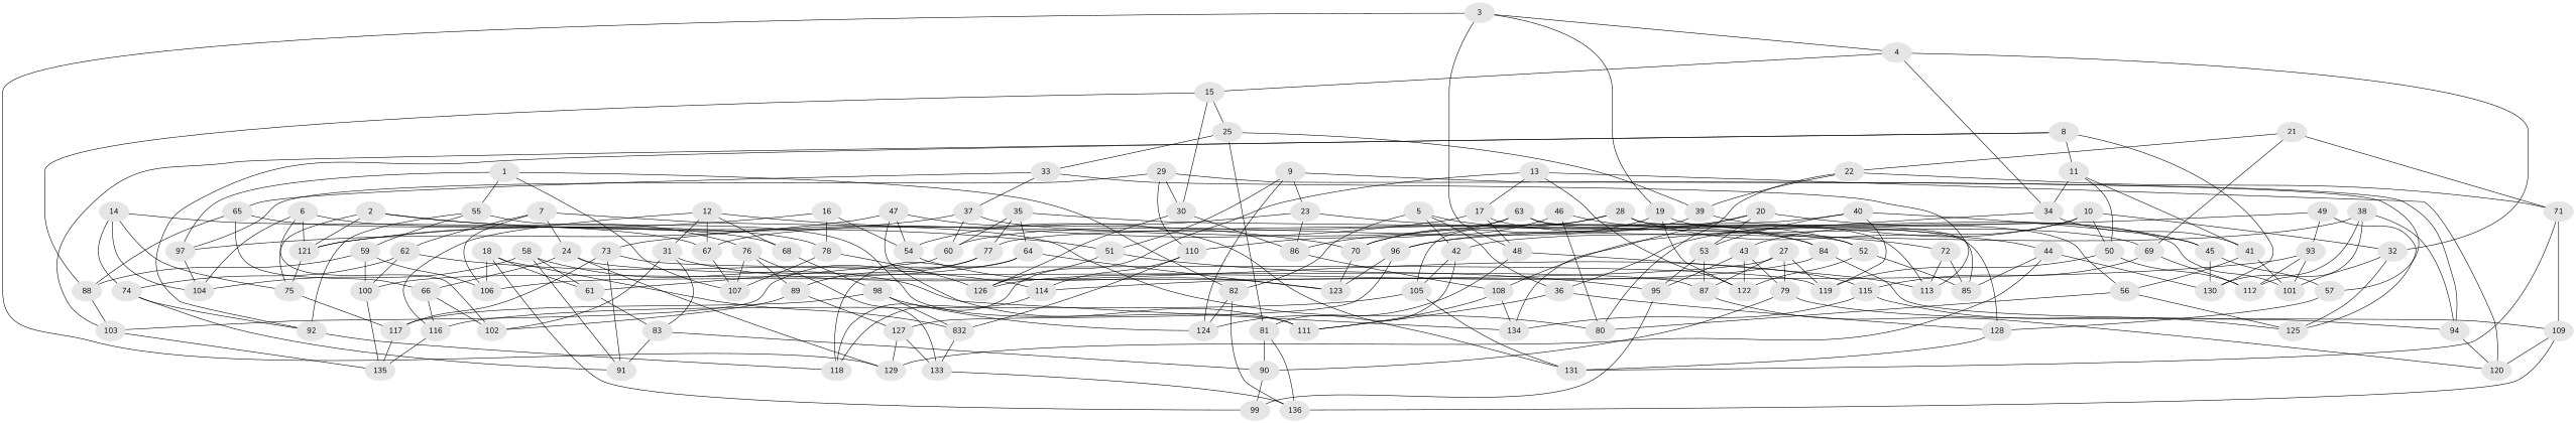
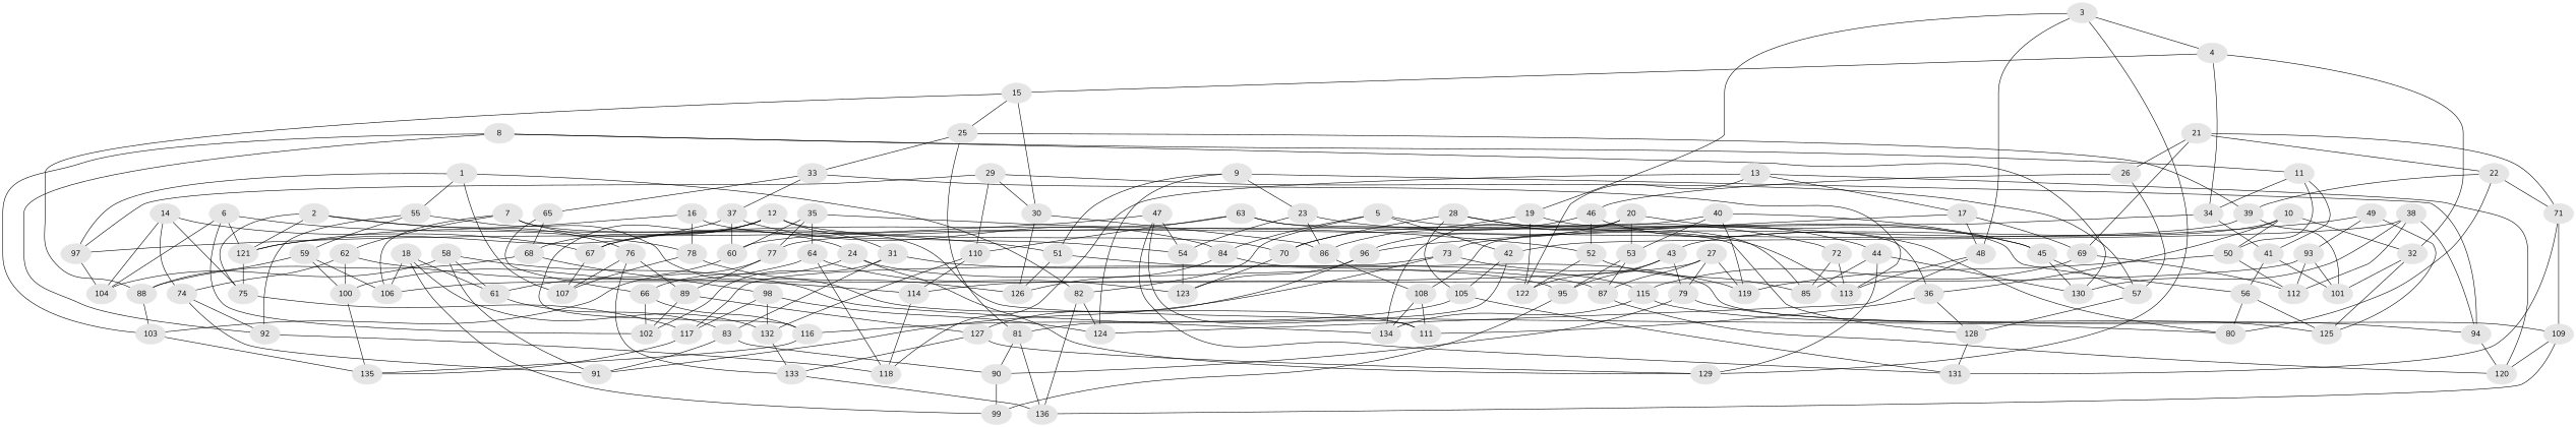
  graph {
    fontname=Nunito
    node [color=gray90 fontname=Nunito style=filled]
    edge [fontname=Nunito]
    1
    55
    82
    97
    107
    92
    111
    59
    124
    136
    104
    2
    51
    75
    76
    121
    126
    95
    117
    89
    133
    3
    4
    19
    48
    129
    15
    32
    34
    70
    122
    56
    113
    25
    30
    88
    101
    125
    41
    108
    5
    36
    42
    84
    128
    81
    105
    109
    6
    78
    102
    7
    24
    62
    80
    106
    66
    87
    74
    100
    114
    8
    11
    103
    130
    50
    118
    135
    9
    23
    94
    54
    72
    86
    120
    10
    43
    79
    119
    112
    12
    31
    67
    116
    68
    83
    115
    123
    13
    17
    69
    73
    14
    91
    39
    33
    16
    18
    61
    99
-   132 [label=832]
+   132
    20
    45
    53
    96
    134
    57
    127
    21
    22
+   26
    71
    46
    131
    60
    85
    37
    65
    90
    52
    98
    27
    28
    44
    29
    110
    35
    64
    77
    38
    40
    47
    49
    93
    58
    63
    1 -- 55
    1 -- 82
    1 -- 97
    1 -- 107
    55 -- 92
    55 -- 111
    55 -- 59
    82 -- 124
    82 -- 136
    97 -- 104
    92 -- 118
    59 -- 88
    59 -- 106
    59 -- 100
    2 -- 51
    2 -- 75
    2 -- 76
    2 -- 121
    51 -- 126
    51 -- 95
    75 -- 117
    76 -- 107
    76 -- 89
    76 -- 133
    121 -- 75
    95 -- 99
    117 -- 135
    89 -- 102
    89 -- 127
    133 -- 136
    3 -- 4
    3 -- 19
    3 -- 48
    3 -- 129
    4 -- 15
    4 -- 32
    4 -- 34
    19 -- 70
    19 -- 122
    19 -- 56
    48 -- 124
    48 -- 113
    15 -- 25
    15 -- 30
    15 -- 88
    32 -- 101
    32 -- 125
    34 -- 41
    34 -- 108
    70 -- 123
    56 -- 125
    56 -- 80
    25 -- 81
    25 -- 39
    25 -- 33
    30 -- 126
    30 -- 86
    88 -- 103
    41 -- 56
    41 -- 101
    108 -- 111
    108 -- 134
    5 -- 82
    5 -- 36
    5 -- 42
    5 -- 84
    36 -- 111
    36 -- 128
    42 -- 81
    42 -- 105
    84 -- 126
    84 -- 109
    128 -- 131
    81 -- 136
    81 -- 90
    105 -- 116
    105 -- 131
    109 -- 136
    109 -- 120
    6 -- 104
    6 -- 121
    6 -- 78
    6 -- 102
    78 -- 107
    78 -- 126
    7 -- 24
    7 -- 62
    7 -- 80
    7 -- 106
    24 -- 129
    24 -- 66
    24 -- 87
    62 -- 74
    62 -- 100
    62 -- 114
    66 -- 102
    66 -- 116
    87 -- 120
    74 -- 92
    74 -- 91
    100 -- 135
    114 -- 118
    8 -- 92
    8 -- 11
    8 -- 103
    8 -- 130
    11 -- 34
    11 -- 41
    11 -- 50
    103 -- 135
    50 -- 119
    50 -- 112
    9 -- 124
    9 -- 51
    9 -- 23
    9 -- 94
    23 -- 54
    23 -- 72
    23 -- 86
    94 -- 120
    54 -- 123
    72 -- 113
    72 -- 85
    86 -- 108
    10 -- 32
    10 -- 36
    10 -- 50
    10 -- 43
    43 -- 95
    43 -- 122
    43 -- 79
    79 -- 94
    79 -- 90
    12 -- 70
    12 -- 31
    12 -- 67
    12 -- 116
    12 -- 68
    31 -- 102
    31 -- 83
    31 -- 115
    67 -- 107
    116 -- 135
-   65 -- 88
+   68 -- 88
    68 -- 98
    83 -- 91
    83 -- 90
    115 -- 125
    115 -- 134
    13 -- 122
    13 -- 118
    13 -- 120
    13 -- 17
    17 -- 48
    17 -- 69
    17 -- 73
    69 -- 112
    69 -- 115
    73 -- 117
    73 -- 119
    73 -- 91
    14 -- 104
    14 -- 75
    14 -- 74
    14 -- 67
    39 -- 101
    39 -- 60
    33 -- 113
    33 -- 37
    33 -- 65
    16 -- 121
    16 -- 78
    16 -- 54
    18 -- 106
    18 -- 61
    18 -- 99
    18 -- 132
    61 -- 83
    132 -- 133
    20 -- 45
    20 -- 53
    20 -- 96
    20 -- 134
    45 -- 130
    45 -- 57
    53 -- 95
    53 -- 87
    96 -- 123
    96 -- 127
    57 -- 128
    127 -- 133
    127 -- 129
    21 -- 69
    21 -- 22
+   21 -- 26
    21 -- 71
    22 -- 80
    22 -- 39
    22 -- 71
+   26 -- 57
+   26 -- 46
    71 -- 109
    71 -- 131
    46 -- 80
    46 -- 86
    46 -- 52
    60 -- 61
    37 -- 121
    37 -- 84
    37 -- 60
    65 -- 66
    65 -- 68
    90 -- 99
    52 -- 122
    52 -- 85
    98 -- 124
    98 -- 117
    98 -- 132
    27 -- 106
    27 -- 87
    27 -- 79
    27 -- 119
    28 -- 70
    28 -- 105
    28 -- 85
    28 -- 44
    44 -- 129
    44 -- 130
    44 -- 85
    29 -- 97
    29 -- 30
    29 -- 57
    29 -- 110
    110 -- 114
    110 -- 132
    35 -- 60
    35 -- 52
    35 -- 64
    35 -- 77
    64 -- 100
    64 -- 118
    64 -- 123
    77 -- 89
    77 -- 103
    38 -- 42
    38 -- 130
    38 -- 94
    38 -- 112
    40 -- 119
    40 -- 45
    40 -- 53
    40 -- 77
    47 -- 97
    47 -- 111
    47 -- 54
    47 -- 131
    49 -- 125
    49 -- 96
    49 -- 93
    93 -- 101
    93 -- 114
    93 -- 112
    58 -- 104
    58 -- 91
    58 -- 61
    58 -- 134
    63 -- 113
    63 -- 128
    63 -- 67
    63 -- 110
  }
